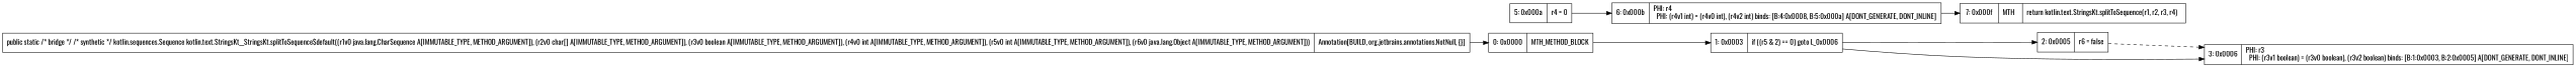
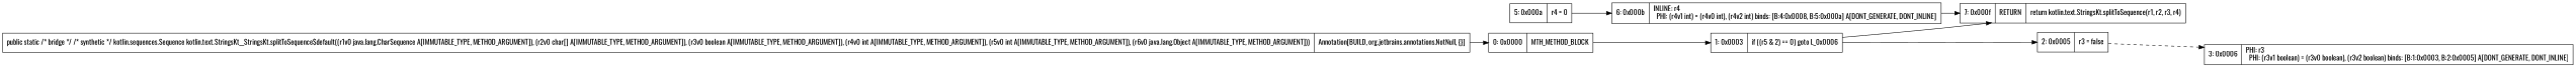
  digraph {
    fontname=Oswald
    rankdir=LR
    node [fontname=Oswald shape=record]
    edge [fontname=Oswald]
    n1 [label="{0\:\ 0x0000|MTH_METHOD_BLOCK\l}"]
    n2 [label="{1\:\ 0x0003|if ((r5 & 2) == 0) goto L_0x0006\l}"]
-   n3 [label="{2\:\ 0x0005|r6 = false\l}"]
+   n3 [label="{2\:\ 0x0005|r3 = false\l}"]
    n4 [label="{3\:\ 0x0006|PHI: r3 \l  PHI: (r3v1 boolean) = (r3v0 boolean), (r3v2 boolean) binds: [B:1:0x0003, B:2:0x0005] A[DONT_GENERATE, DONT_INLINE]\l}"]
    n5 [label="{5\:\ 0x000a|r4 = 0\l}"]
-   n6 [label="{6\:\ 0x000b|PHI: r4 \l  PHI: (r4v1 int) = (r4v0 int), (r4v2 int) binds: [B:4:0x0008, B:5:0x000a] A[DONT_GENERATE, DONT_INLINE]\l}"]
-   n7 [label="{7\:\ 0x000f|MTH\l|return kotlin.text.StringsKt.splitToSequence(r1, r2, r3, r4)\l}"]
+   n6 [label="{6\:\ 0x000b|INLINE: r4 \l  PHI: (r4v1 int) = (r4v0 int), (r4v2 int) binds: [B:4:0x0008, B:5:0x000a] A[DONT_GENERATE, DONT_INLINE]\l}"]
+   n7 [label="{7\:\ 0x000f|RETURN\l|return kotlin.text.StringsKt.splitToSequence(r1, r2, r3, r4)\l}"]
    n8 [label="{public static \/* bridge *\/ \/* synthetic *\/ kotlin.sequences.Sequence kotlin.text.StringsKt__StringsKt.splitToSequence$default((r1v0 java.lang.CharSequence A[IMMUTABLE_TYPE, METHOD_ARGUMENT]), (r2v0 char[] A[IMMUTABLE_TYPE, METHOD_ARGUMENT]), (r3v0 boolean A[IMMUTABLE_TYPE, METHOD_ARGUMENT]), (r4v0 int A[IMMUTABLE_TYPE, METHOD_ARGUMENT]), (r5v0 int A[IMMUTABLE_TYPE, METHOD_ARGUMENT]), (r6v0 java.lang.Object A[IMMUTABLE_TYPE, METHOD_ARGUMENT]))  | Annotation[BUILD, org.jetbrains.annotations.NotNull, \{\}]\l}"]
    n1 -> n2
    n2 -> n3 [style=solid]
-   n2 -> n4
+   n2 -> n7
    n3 -> n4 [style=dashed]
    n5 -> n6
    n6 -> n7
    n8 -> n1
  }
